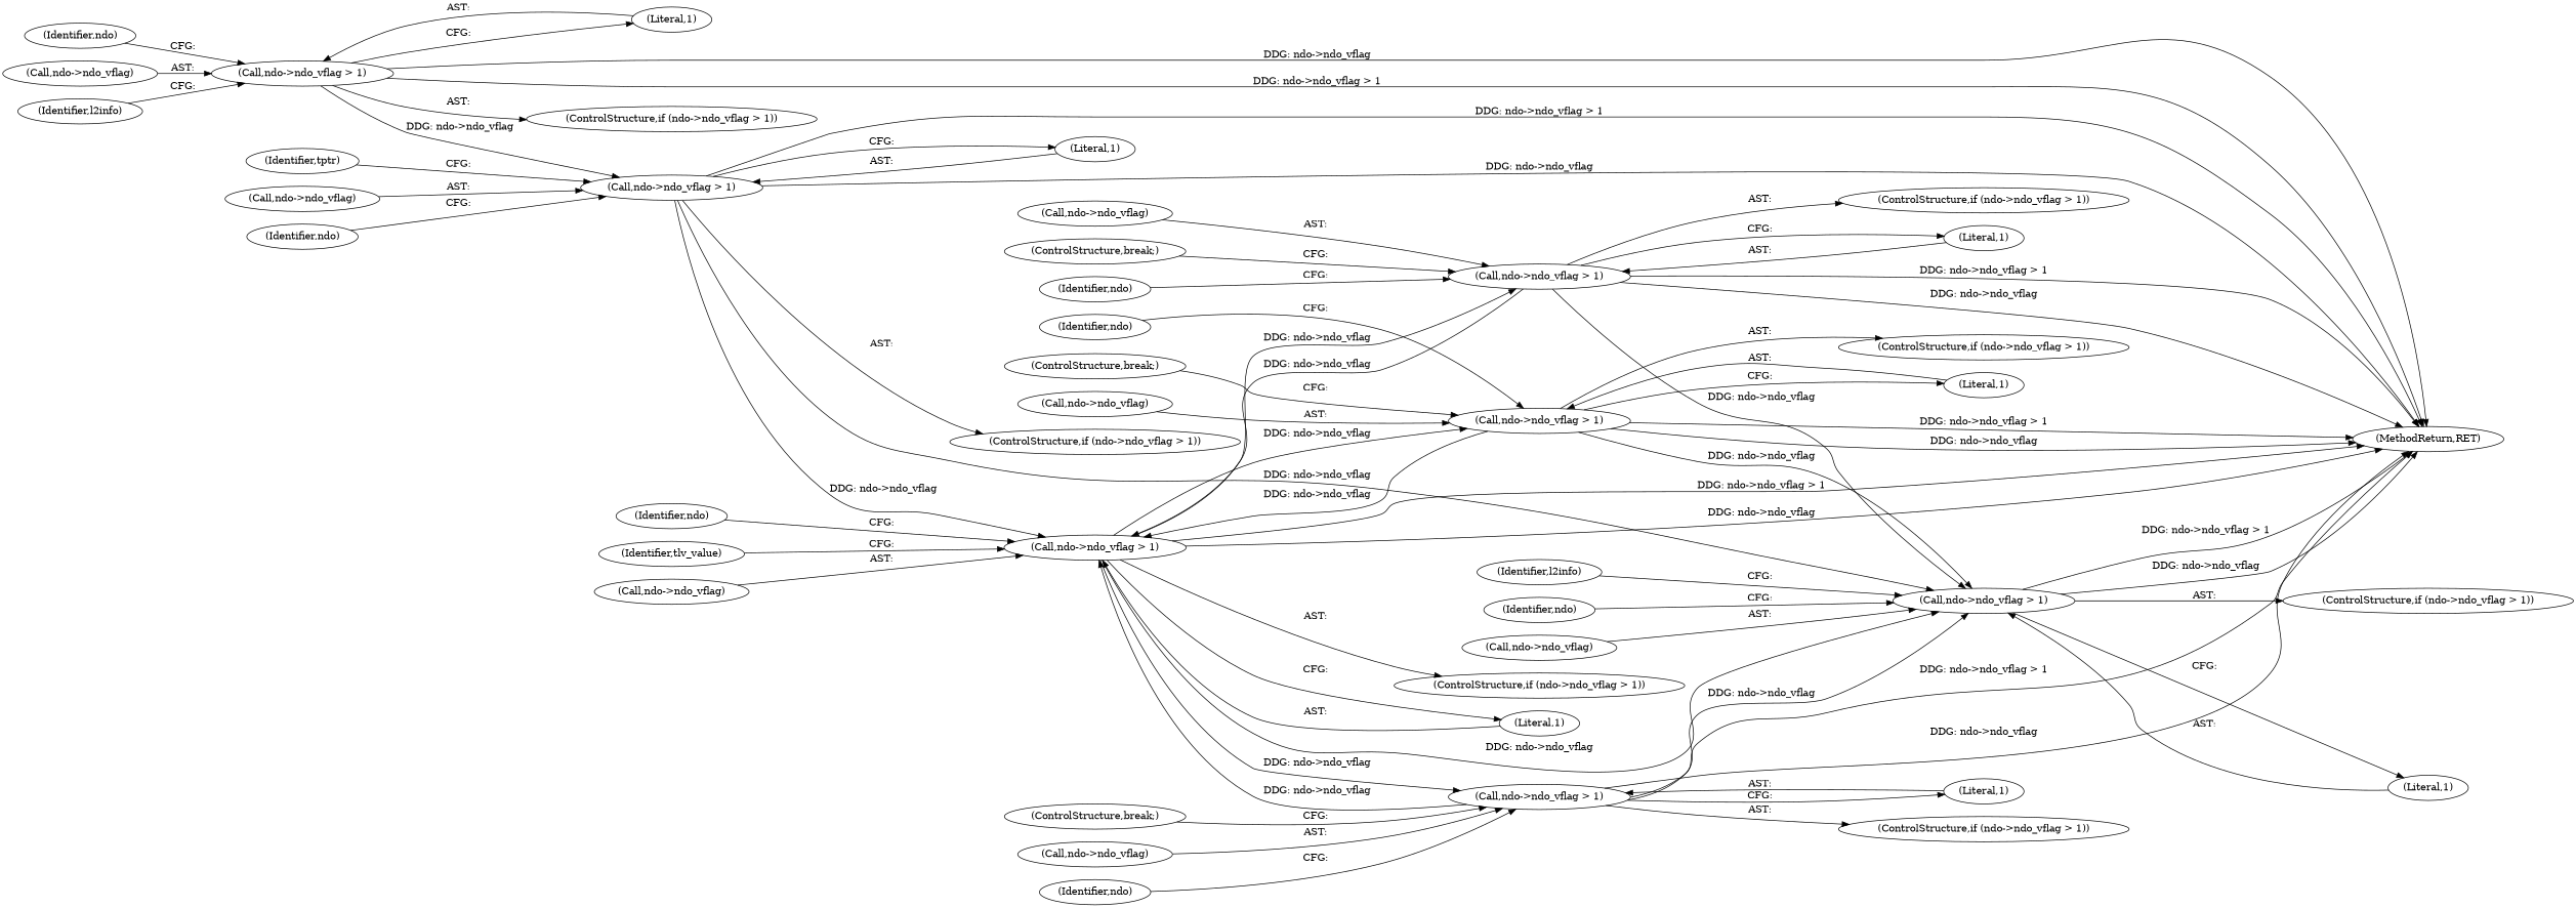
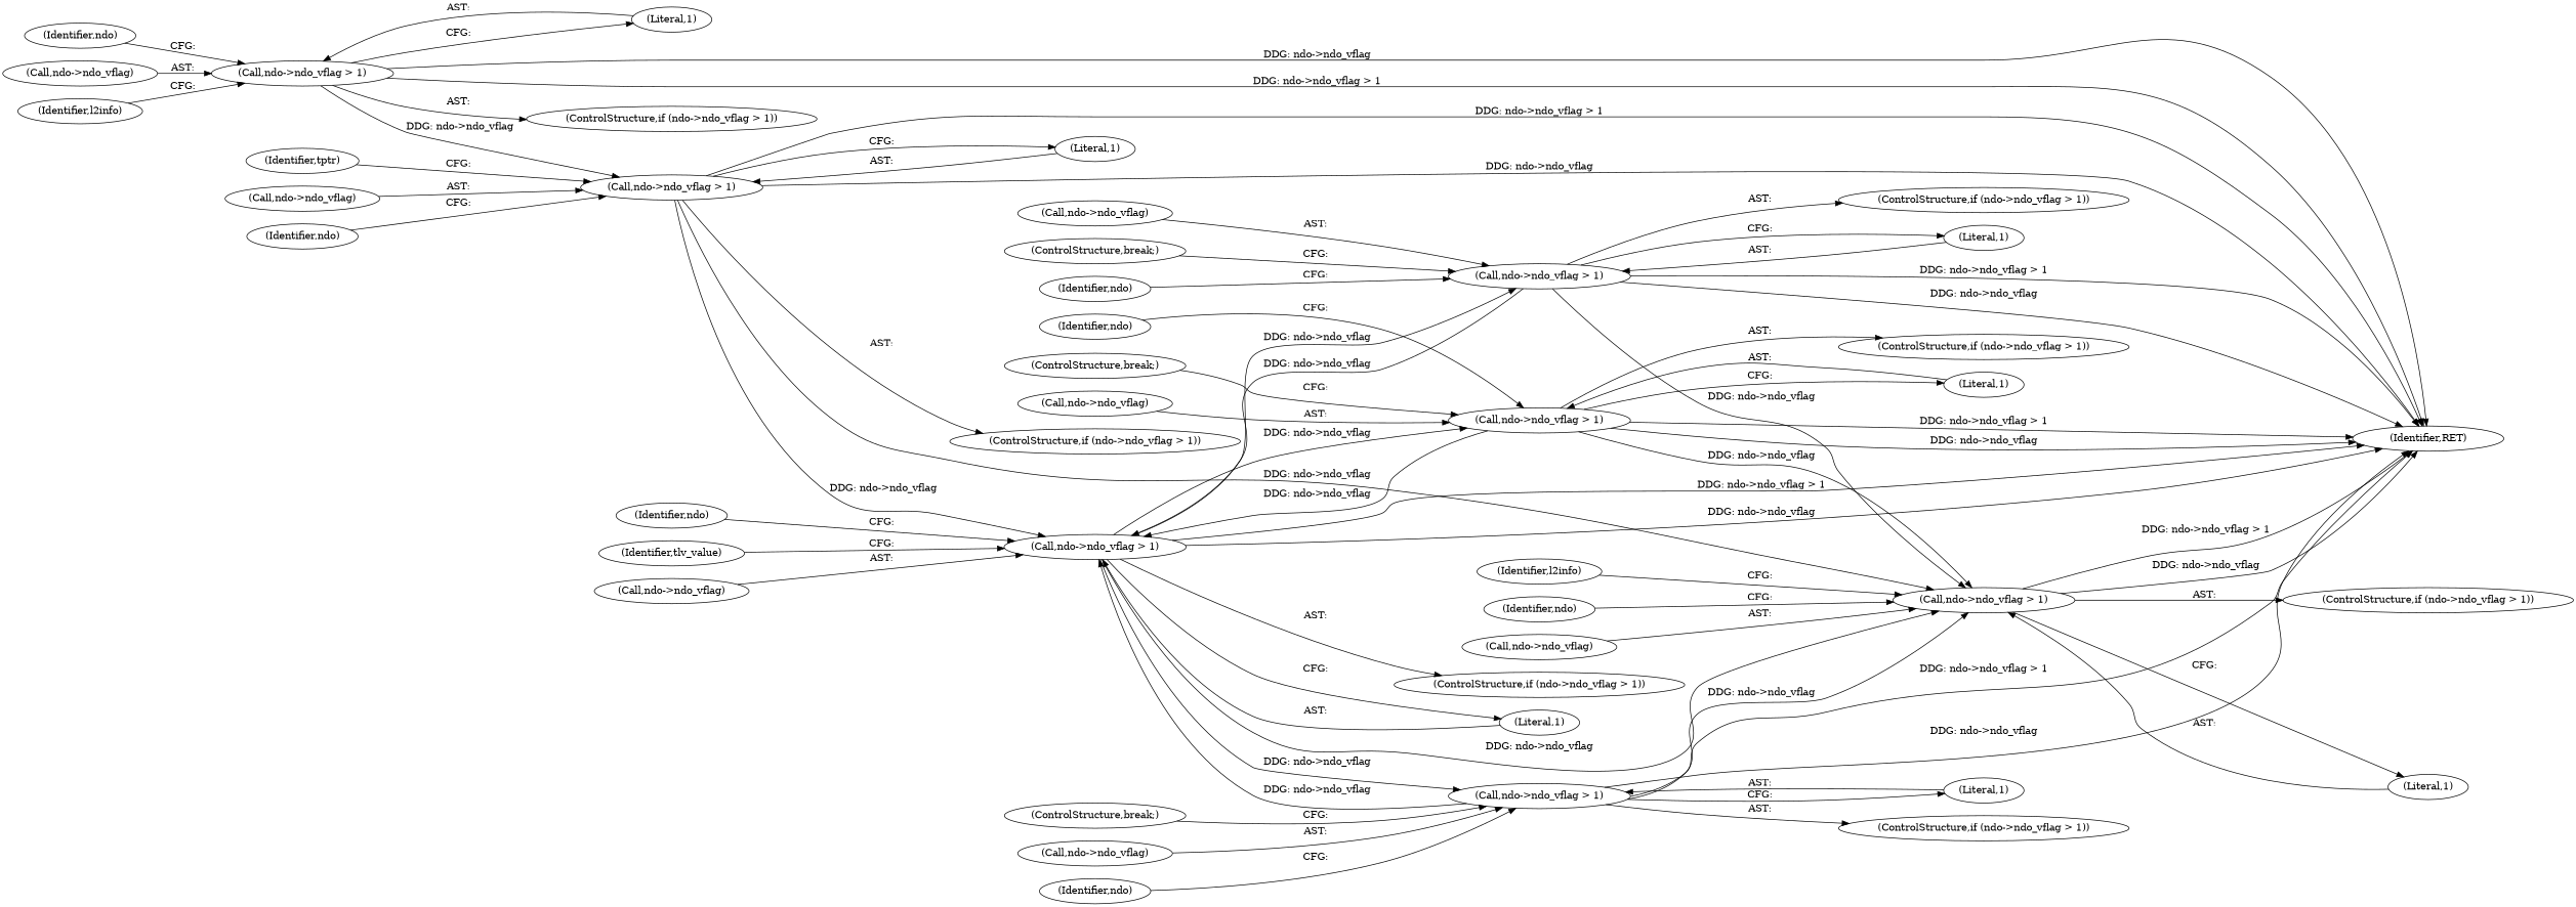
  digraph {
    rankdir=LR
    n1 [label="(Call,ndo->ndo_vflag > 1)"]
    n2 [label="(Call,ndo->ndo_vflag > 1)"]
    n3 [label="(Call,ndo->ndo_vflag > 1)"]
    n4 [label="(ControlStructure,if (ndo->ndo_vflag > 1))"]
-   n5 [label="(MethodReturn,RET)"]
+   n5 [label="(Identifier,RET)"]
    n6 [label="(Literal,1)"]
    n7 [label="(Call,ndo->ndo_vflag > 1)"]
    n8 [label="(ControlStructure,if (ndo->ndo_vflag > 1))"]
    n9 [label="(Literal,1)"]
    n10 [label="(Call,ndo->ndo_vflag > 1)"]
    n11 [label="(Call,ndo->ndo_vflag > 1)"]
    n12 [label="(Call,ndo->ndo_vflag > 1)"]
    n13 [label="(ControlStructure,if (ndo->ndo_vflag > 1))"]
    n14 [label="(Literal,1)"]
    n15 [label="(ControlStructure,if (ndo->ndo_vflag > 1))"]
    n16 [label="(Literal,1)"]
    n17 [label="(Literal,1)"]
    n18 [label="(ControlStructure,if (ndo->ndo_vflag > 1))"]
    n19 [label="(ControlStructure,if (ndo->ndo_vflag > 1))"]
    n20 [label="(Literal,1)"]
    n21 [label="(ControlStructure,if (ndo->ndo_vflag > 1))"]
    n22 [label="(Literal,1)"]
    n23 [label="(Identifier,ndo)"]
    n24 [label="(Identifier,ndo)"]
    n25 [label="(Identifier,ndo)"]
    n26 [label="(Call,ndo->ndo_vflag)"]
    n27 [label="(ControlStructure,break;)"]
    n28 [label="(ControlStructure,break;)"]
    n29 [label="(Call,ndo->ndo_vflag)"]
    n30 [label="(Identifier,tptr)"]
    n31 [label="(ControlStructure,break;)"]
    n32 [label="(Identifier,ndo)"]
    n33 [label="(Identifier,l2info)"]
    n34 [label="(Identifier,tlv_value)"]
    n35 [label="(Identifier,ndo)"]
    n36 [label="(Call,ndo->ndo_vflag)"]
    n37 [label="(Call,ndo->ndo_vflag)"]
    n38 [label="(Call,ndo->ndo_vflag)"]
    n39 [label="(Identifier,ndo)"]
    n40 [label="(Call,ndo->ndo_vflag)"]
    n41 [label="(Call,ndo->ndo_vflag)"]
    n42 [label="(Identifier,ndo)"]
    n43 [label="(Identifier,l2info)"]
    n1 -> n2 [label="DDG: ndo->ndo_vflag"]
    n1 -> n3 [label="DDG: ndo->ndo_vflag"]
    n1 -> n4 [label="AST: "]
    n1 -> n5 [label="DDG: ndo->ndo_vflag"]
    n1 -> n5 [label="DDG: ndo->ndo_vflag > 1"]
    n1 -> n6 [label="CFG: "]
    n2 -> n3 [label="DDG: ndo->ndo_vflag"]
    n2 -> n5 [label="DDG: ndo->ndo_vflag > 1"]
    n2 -> n5 [label="DDG: ndo->ndo_vflag"]
    n2 -> n10 [label="DDG: ndo->ndo_vflag"]
    n2 -> n11 [label="DDG: ndo->ndo_vflag"]
    n2 -> n12 [label="DDG: ndo->ndo_vflag"]
    n2 -> n13 [label="AST: "]
    n2 -> n14 [label="CFG: "]
    n3 -> n5 [label="DDG: ndo->ndo_vflag > 1"]
    n3 -> n5 [label="DDG: ndo->ndo_vflag"]
    n3 -> n17 [label="CFG: "]
    n3 -> n18 [label="AST: "]
    n6 -> n1 [label="AST: "]
    n7 -> n1 [label="DDG: ndo->ndo_vflag"]
    n7 -> n5 [label="DDG: ndo->ndo_vflag"]
    n7 -> n5 [label="DDG: ndo->ndo_vflag > 1"]
    n7 -> n8 [label="AST: "]
    n7 -> n9 [label="CFG: "]
    n9 -> n7 [label="AST: "]
    n10 -> n2 [label="DDG: ndo->ndo_vflag"]
    n10 -> n3 [label="DDG: ndo->ndo_vflag"]
    n10 -> n5 [label="DDG: ndo->ndo_vflag > 1"]
    n10 -> n5 [label="DDG: ndo->ndo_vflag"]
    n10 -> n15 [label="AST: "]
    n10 -> n16 [label="CFG: "]
    n11 -> n2 [label="DDG: ndo->ndo_vflag"]
    n11 -> n3 [label="DDG: ndo->ndo_vflag"]
    n11 -> n5 [label="DDG: ndo->ndo_vflag"]
    n11 -> n5 [label="DDG: ndo->ndo_vflag > 1"]
    n11 -> n19 [label="AST: "]
    n11 -> n20 [label="CFG: "]
    n12 -> n2 [label="DDG: ndo->ndo_vflag"]
    n12 -> n3 [label="DDG: ndo->ndo_vflag"]
    n12 -> n5 [label="DDG: ndo->ndo_vflag > 1"]
    n12 -> n5 [label="DDG: ndo->ndo_vflag"]
    n12 -> n21 [label="AST: "]
    n12 -> n22 [label="CFG: "]
    n14 -> n2 [label="AST: "]
    n16 -> n10 [label="AST: "]
    n17 -> n3 [label="AST: "]
    n20 -> n11 [label="AST: "]
    n22 -> n12 [label="AST: "]
    n23 -> n12 [label="CFG: "]
    n24 -> n3 [label="CFG: "]
    n25 -> n2 [label="CFG: "]
    n26 -> n3 [label="AST: "]
    n27 -> n11 [label="CFG: "]
    n28 -> n10 [label="CFG: "]
    n29 -> n11 [label="AST: "]
    n30 -> n1 [label="CFG: "]
    n31 -> n12 [label="CFG: "]
    n32 -> n10 [label="CFG: "]
    n33 -> n3 [label="CFG: "]
    n34 -> n2 [label="CFG: "]
    n35 -> n7 [label="CFG: "]
    n36 -> n1 [label="AST: "]
    n37 -> n7 [label="AST: "]
    n38 -> n10 [label="AST: "]
    n39 -> n11 [label="CFG: "]
    n40 -> n2 [label="AST: "]
    n41 -> n12 [label="AST: "]
    n42 -> n1 [label="CFG: "]
    n43 -> n7 [label="CFG: "]
  }
